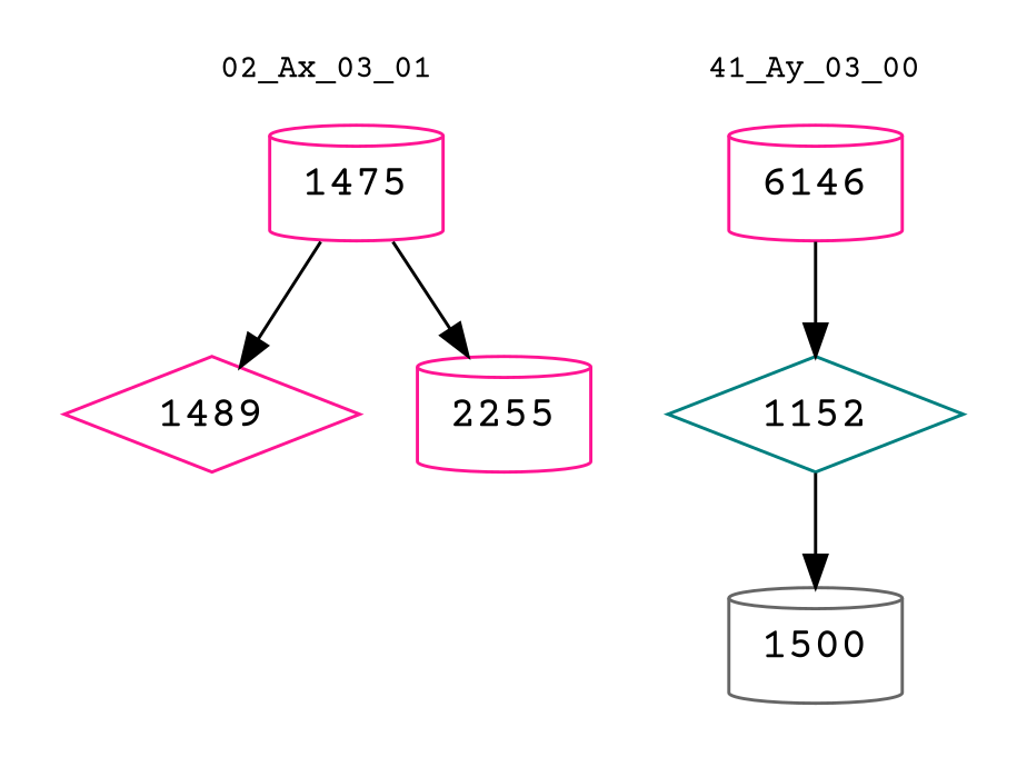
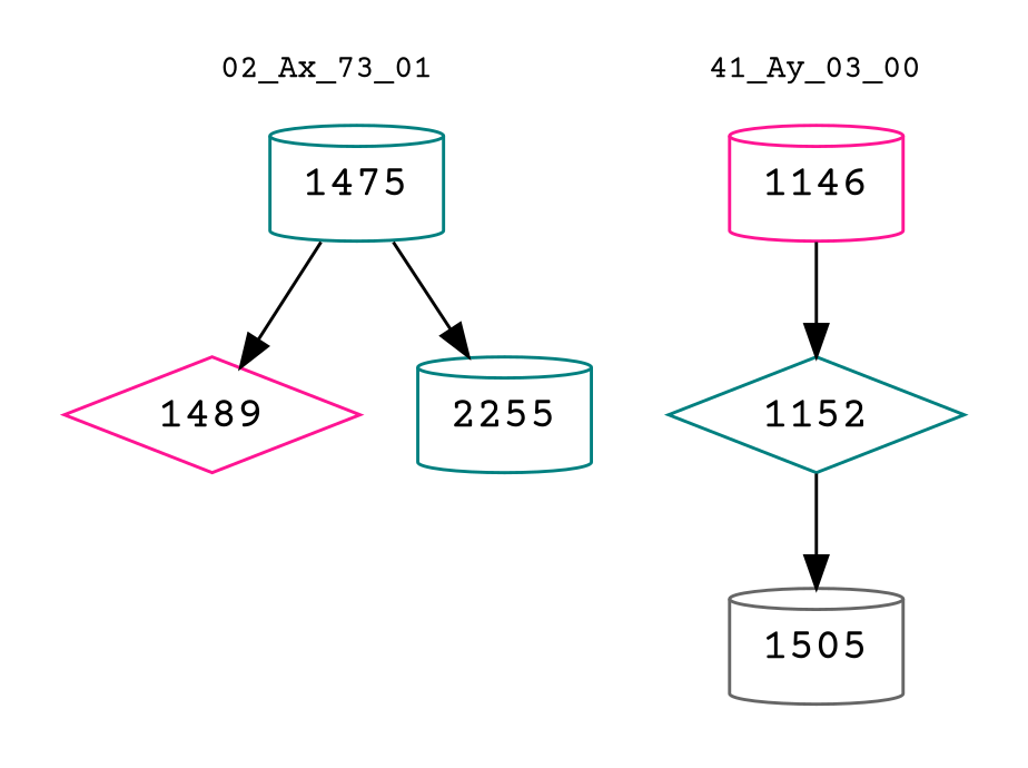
  digraph {
    fontname="Courier Prime"
    node [color=deeppink fontname="Courier Prime" shape=cylinder]
    edge [color=black fontname="Courier Prime"]
-   n1 [label=1475]
+   n1 [color=teal label=1475]
    n2 [label=1489 shape=diamond]
-   n3 [label=2255]
-   n4 [label=6146]
+   n3 [color=teal label=2255]
+   n4 [label=1146]
    n5 [color=teal label=1152 shape=diamond]
-   n6 [color=gray40 label=1500]
+   n6 [color=gray40 label=1505]
    subgraph cluster_1 {
      color=white
      fontsize=10
-     label="02_Ax_03_01"
+     label="02_Ax_73_01"
      n1
      n2
      n3
    }
    subgraph cluster_2 {
      color=white
      fontsize=10
      label="41_Ay_03_00"
      n4
      n5
      n6
    }
    n1 -> n2
    n1 -> n3
    n4 -> n5
    n5 -> n6
  }
